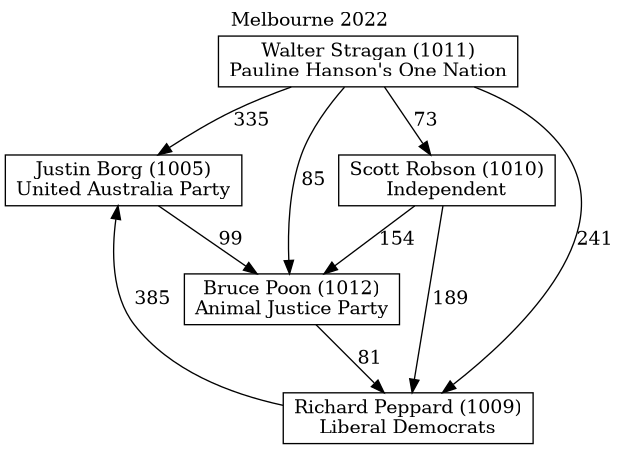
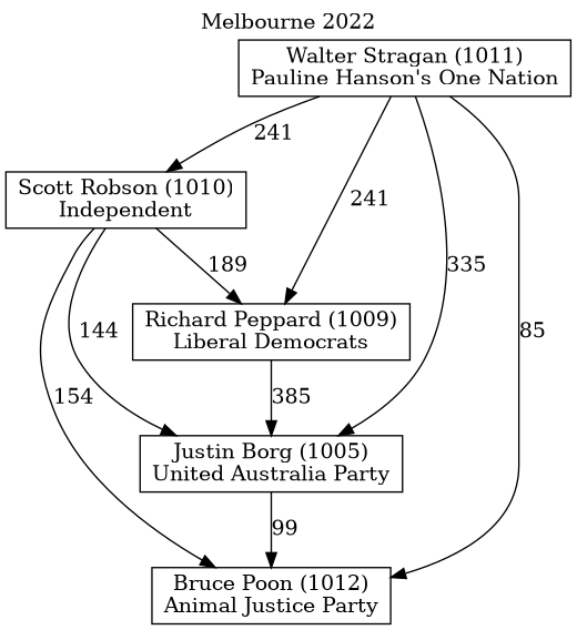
  digraph {
    label="Melbourne 2022"
    labelloc=t
    mclimit=10
    node [shape=box]
    n1 [label="Justin Borg (1005)\nUnited Australia Party"]
    n2 [label="Bruce Poon (1012)\nAnimal Justice Party"]
    n3 [label="Richard Peppard (1009)\nLiberal Democrats"]
    n4 [label="Scott Robson (1010)\nIndependent"]
    n5 [label="Walter Stragan (1011)\nPauline Hanson's One Nation"]
    n1 -> n2 [label=99]
-   n2 -> n3 [label=81]
    n3 -> n1 [label=385]
+   n4 -> n1 [label=144]
    n4 -> n2 [label=154]
    n4 -> n3 [label=189]
    n5 -> n1 [label=335]
    n5 -> n2 [label=85]
    n5 -> n3 [label=241]
-   n5 -> n4 [label=73]
+   n5 -> n4 [label=241]
  }
